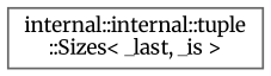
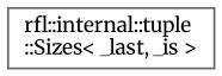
  digraph {
    rankdir=LR
    fontname=Merriweather
-   n1 [color=grey40 fillcolor=white fontname=Merriweather fontsize=10 height=0.2 label="internal::internal::tuple\l::Sizes\< _last, _is \>" shape=box style=filled width=0.4]
+   n1 [color=grey40 fillcolor=white fontname=Merriweather fontsize=10 height=0.2 label="rfl::internal::tuple\l::Sizes\< _last, _is \>" shape=box style=filled width=0.4]
  }
